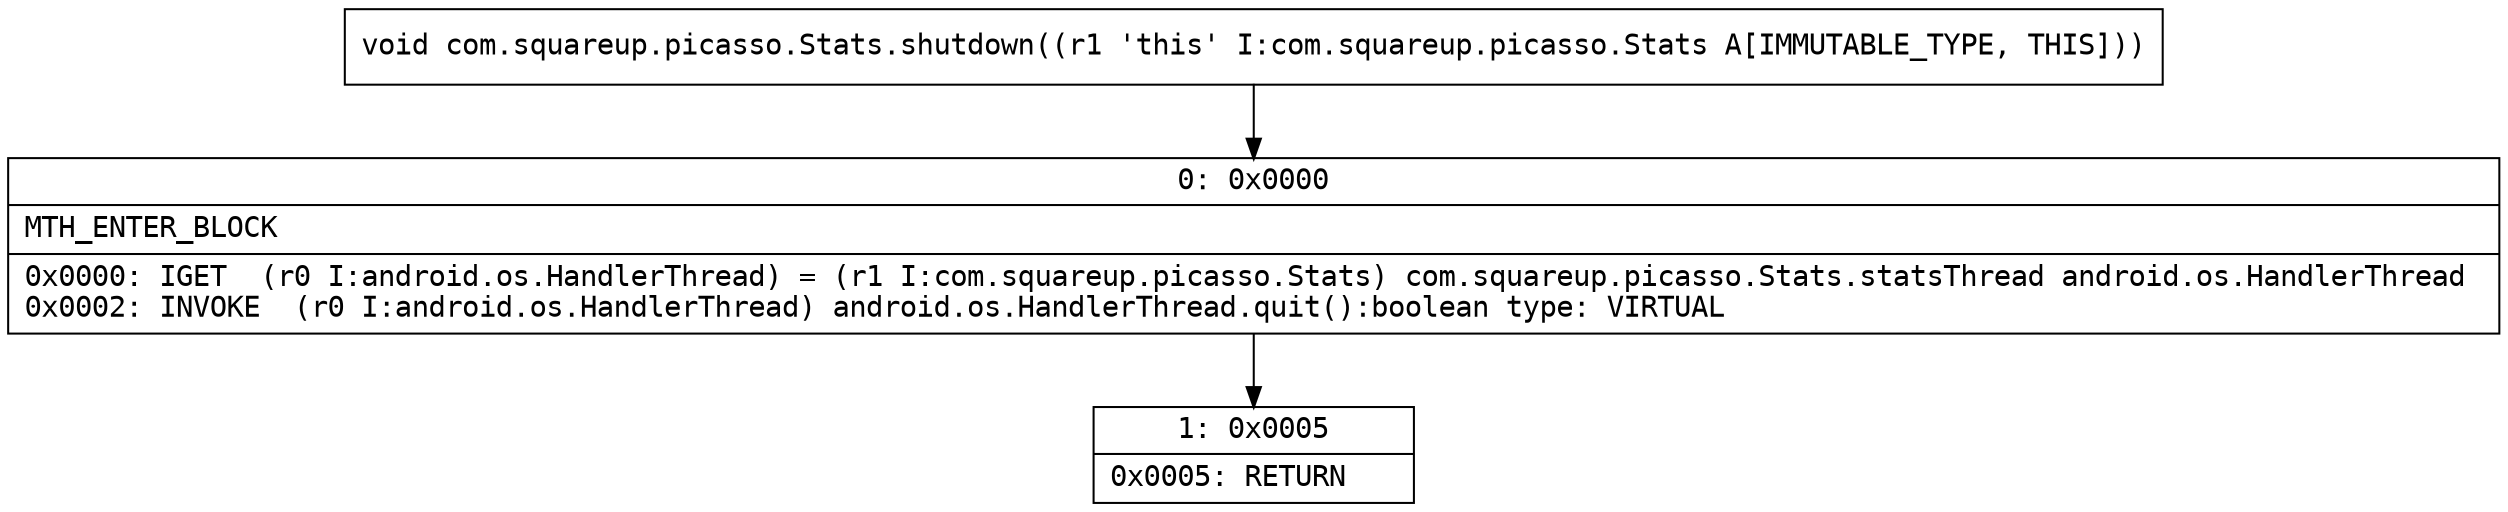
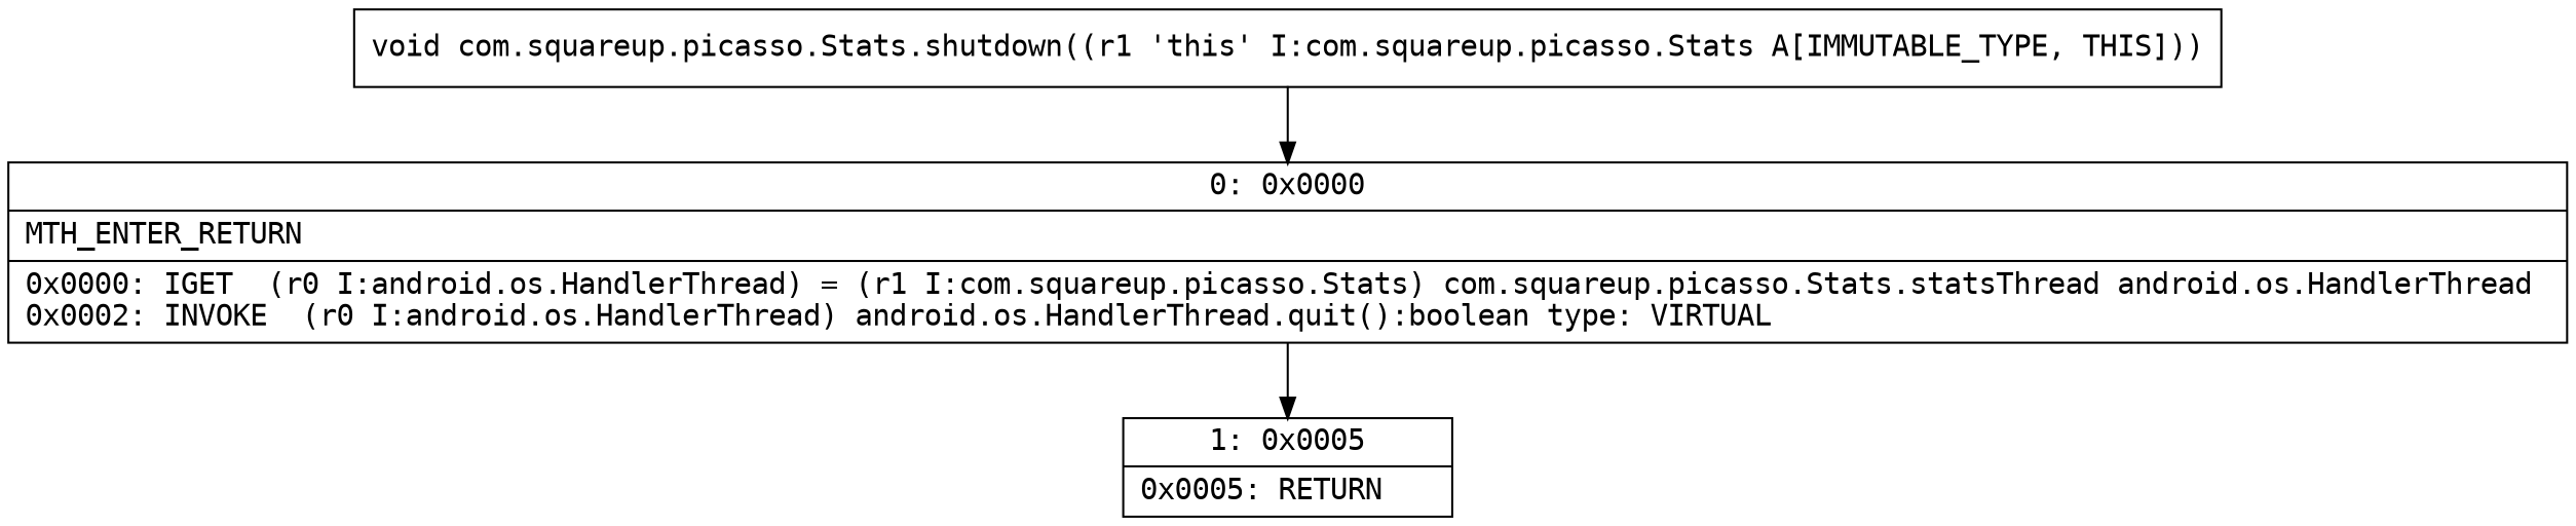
  digraph {
    fontname="DejaVu Sans Mono"
    node [shape=record fontname="DejaVu Sans Mono"]
    edge [fontname="DejaVu Sans Mono"]
-   n1 [label="{0\:\ 0x0000|MTH_ENTER_BLOCK\l|0x0000: IGET  (r0 I:android.os.HandlerThread) = (r1 I:com.squareup.picasso.Stats) com.squareup.picasso.Stats.statsThread android.os.HandlerThread \l0x0002: INVOKE  (r0 I:android.os.HandlerThread) android.os.HandlerThread.quit():boolean type: VIRTUAL \l}"]
+   n1 [label="{0\:\ 0x0000|MTH_ENTER_RETURN\l|0x0000: IGET  (r0 I:android.os.HandlerThread) = (r1 I:com.squareup.picasso.Stats) com.squareup.picasso.Stats.statsThread android.os.HandlerThread \l0x0002: INVOKE  (r0 I:android.os.HandlerThread) android.os.HandlerThread.quit():boolean type: VIRTUAL \l}"]
    n2 [label="{1\:\ 0x0005|0x0005: RETURN   \l}"]
    n3 [label="{void com.squareup.picasso.Stats.shutdown((r1 'this' I:com.squareup.picasso.Stats A[IMMUTABLE_TYPE, THIS])) }"]
    n1 -> n2
    n3 -> n1
  }
